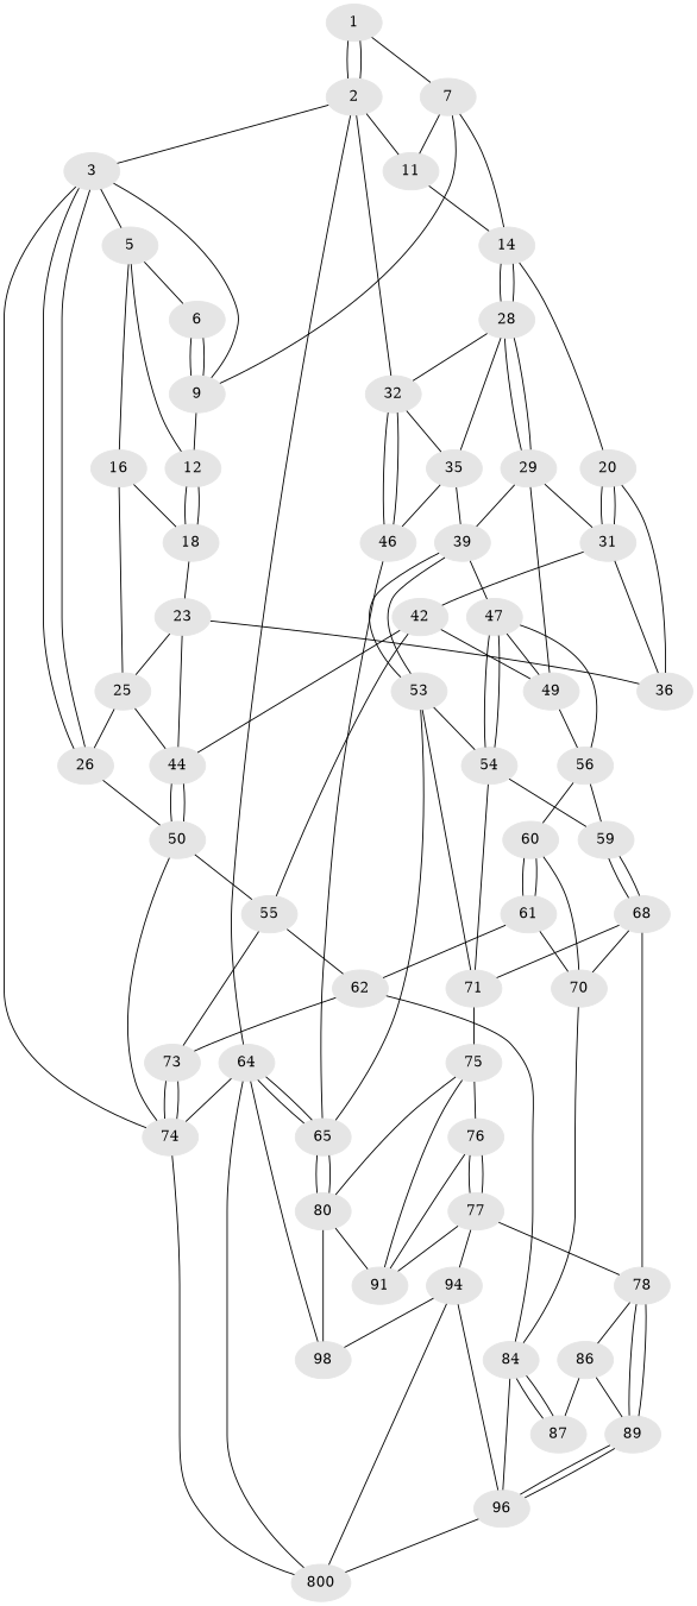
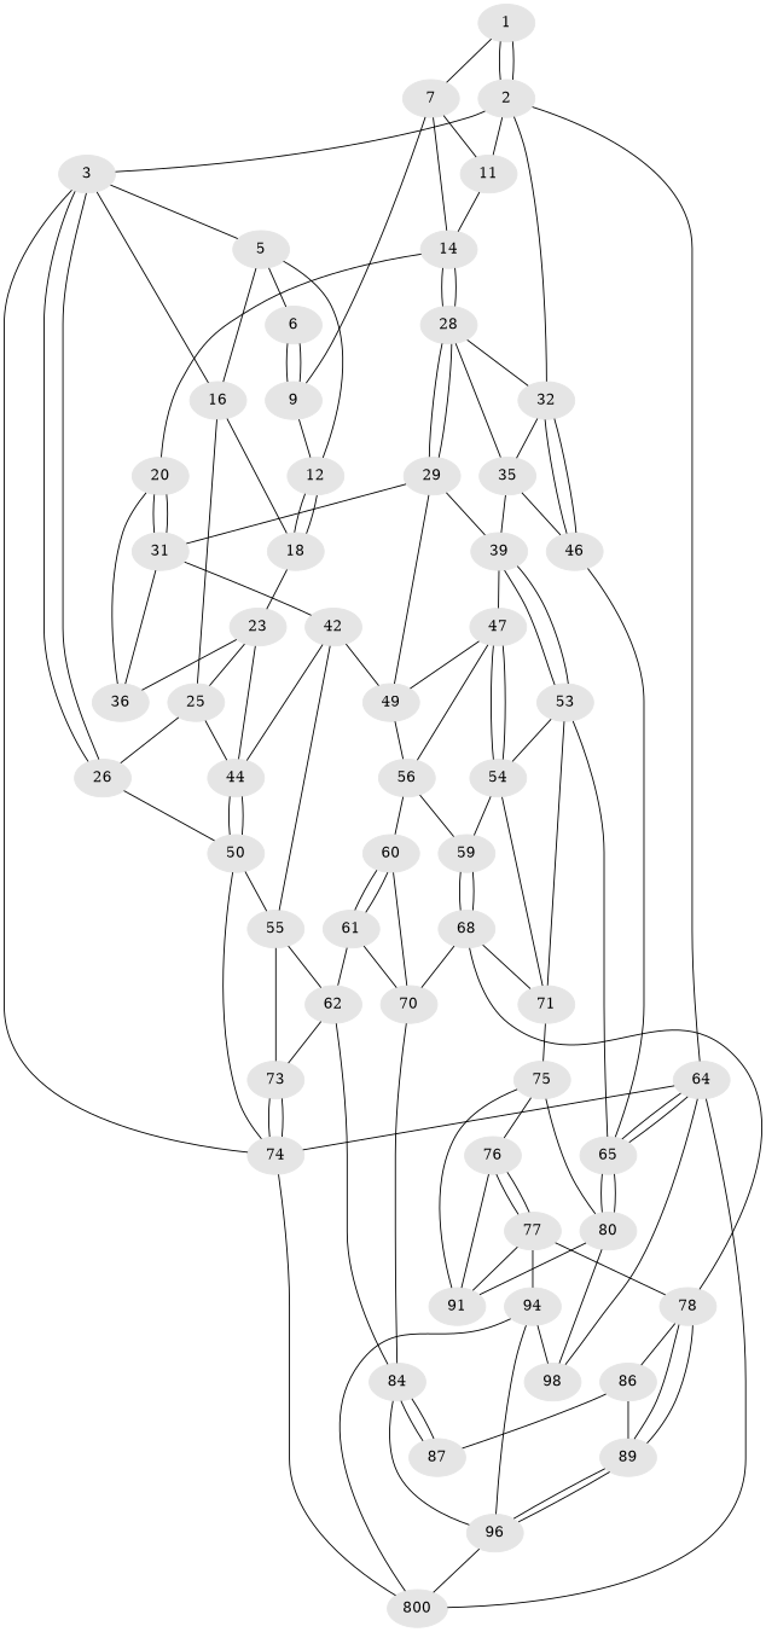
  graph {
    node [color=gray90 style=filled]
    2 [super="+10"]
    1
    7 [super="+8"]
    3 [super="+4"]
    11
    32 [super="+33"]
    64 [super="+101"]
    9
    14 [super="+15"]
    5 [super="+13"]
    16 [super="+17"]
    26
    74 [super="+88"]
    35 [super="+38"]
    46
    65 [super="+66"]
    98
    n18 [label=800 super="+102"]
    6
    12
    18 [super="+19"]
    25 [super="+27"]
    50 [super="+51"]
    20 [super="+21"]
    28 [super="+34"]
    23 [super="+24"]
    31 [super="+41"]
    36 [super="+37"]
    29 [super="+30"]
    44 [super="+45"]
    42 [super="+43"]
    55 [super="+63"]
    39 [super="+40"]
    49 [super="+52"]
    47 [super="+48"]
    53 [super="+67"]
    56 [super="+57"]
    54 [super="+58"]
    71 [super="+72"]
    62 [super="+82"]
    73
    80 [super="+97"]
    59
    60
    75 [super="+81"]
    68 [super="+69"]
    84 [super="+85"]
    61
    70 [super="+83"]
    78 [super="+79"]
    87
    96 [super="+99"]
    91 [super="+92"]
    86 [super="+90"]
    89
    76
    77 [super="+93"]
    94 [super="+95"]
    2 -- 3
    2 -- 11
    2 -- 32
    2 -- 64
    1 -- 2
    1 -- 2
    1 -- 7
    7 -- 11
    7 -- 9
    7 -- 14
    3 -- 5
-   3 -- 9
+   3 -- 16
    3 -- 26
    3 -- 26
    3 -- 74
    11 -- 14
    32 -- 35
    32 -- 46
    32 -- 46
    64 -- 74
    64 -- 65
    64 -- 65
    64 -- 98
    64 -- n18
    9 -- 12
    14 -- 20
    14 -- 28
    14 -- 28
    5 -- 16
    5 -- 6
    5 -- 12
    16 -- 18
    16 -- 25
    26 -- 50
    74 -- n18
    35 -- 46
    35 -- 39
    46 -- 65
    65 -- 80
    65 -- 80
    6 -- 9
    6 -- 9
    12 -- 18
    12 -- 18
    18 -- 23
    25 -- 26
    25 -- 44
    50 -- 74
    50 -- 55
    20 -- 31
    20 -- 31
    20 -- 36
    28 -- 32
    28 -- 35
    28 -- 29
    28 -- 29
    23 -- 25
    23 -- 36
    23 -- 44
    31 -- 36
    31 -- 42
    29 -- 31
    29 -- 39
    29 -- 49
    44 -- 50
    44 -- 50
    42 -- 44
    42 -- 55
    42 -- 49
    55 -- 62
    55 -- 73
    39 -- 47
    39 -- 53
    39 -- 53
    49 -- 56
    47 -- 49
    47 -- 56
    47 -- 54
    47 -- 54
    53 -- 65
    53 -- 54
    53 -- 71
    56 -- 59
    56 -- 60
    54 -- 71
    54 -- 59
    71 -- 75
    62 -- 73
    62 -- 84
    73 -- 74
    73 -- 74
    80 -- 98
    80 -- 91
    59 -- 68
    59 -- 68
    60 -- 61
    60 -- 61
    60 -- 70
    75 -- 80
    75 -- 91
    75 -- 76
    68 -- 71
    68 -- 70
    68 -- 78
    84 -- 87
    84 -- 87
    84 -- 96
    61 -- 62
    61 -- 70
    70 -- 84
    78 -- 86
    78 -- 89
    78 -- 89
    96 -- n18
    86 -- 87 [weight=2]
    86 -- 89
    89 -- 96
    89 -- 96
    76 -- 91
    76 -- 77
    76 -- 77
    77 -- 78
    77 -- 91
    77 -- 94
    94 -- 98
    94 -- n18
    94 -- 96
  }
